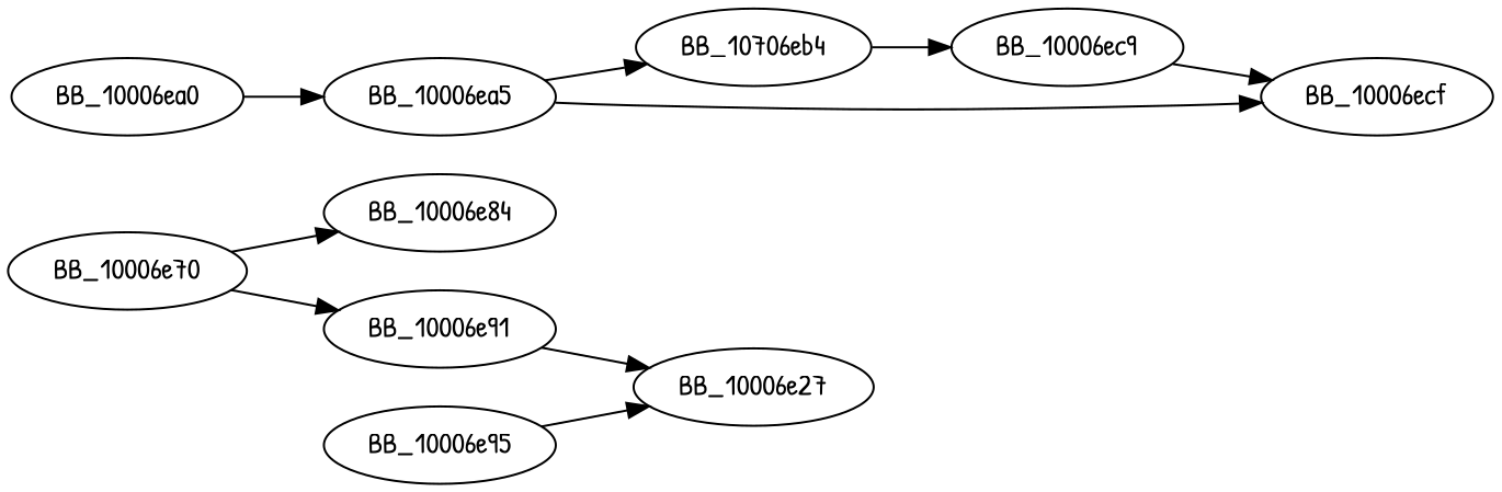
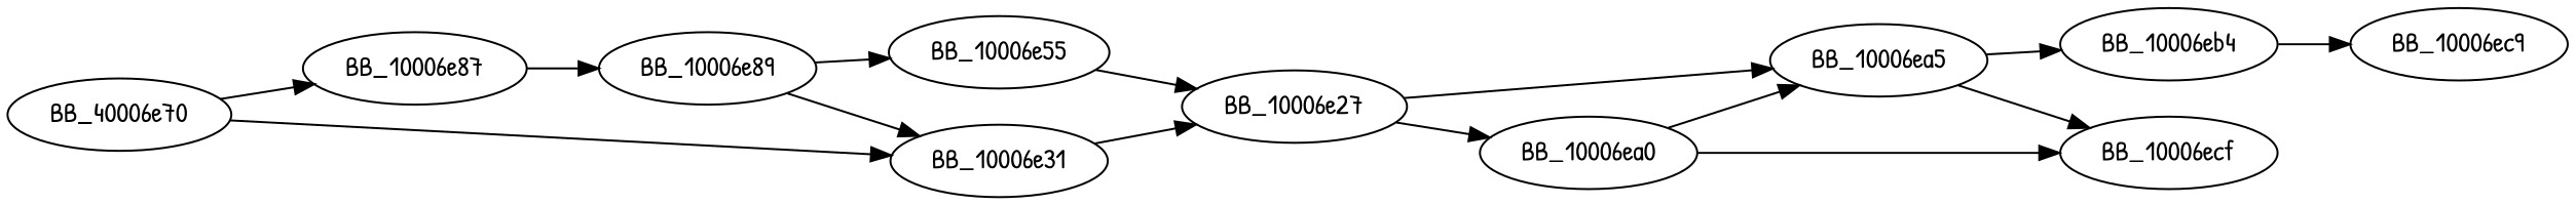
  digraph {
    fontname="Patrick Hand"
    rankdir=LR
    node [fontname="Patrick Hand"]
    edge [fontname="Patrick Hand"]
-   BB_10006e70
-   BB_10006e84
-   BB_10006e91
+   BB_10006e70 [label=BB_40006e70]
+   BB_10006e84 [label=BB_10006e87]
+   BB_10006e91 [label=BB_10006e31]
+   BB_10006e89
    n5 [label=BB_10006e27]
-   BB_10006e95
+   BB_10006e95 [label=BB_10006e55]
    BB_10006ea0
    BB_10006ea5
-   BB_10006eb4 [label=BB_10706eb4]
+   BB_10006eb4
    BB_10006ecf
    BB_10006ec9
    BB_10006e70 -> BB_10006e84
    BB_10006e70 -> BB_10006e91
+   BB_10006e84 -> BB_10006e89
    BB_10006e91 -> n5
+   BB_10006e89 -> BB_10006e91
+   BB_10006e89 -> BB_10006e95
+   n5 -> BB_10006ea0
+   n5 -> BB_10006ea5
    BB_10006e95 -> n5
    BB_10006ea0 -> BB_10006ea5
    BB_10006ea5 -> BB_10006eb4
    BB_10006ea5 -> BB_10006ecf
    BB_10006eb4 -> BB_10006ec9
-   BB_10006ec9 -> BB_10006ecf
+   BB_10006ea0 -> BB_10006ecf
  }
